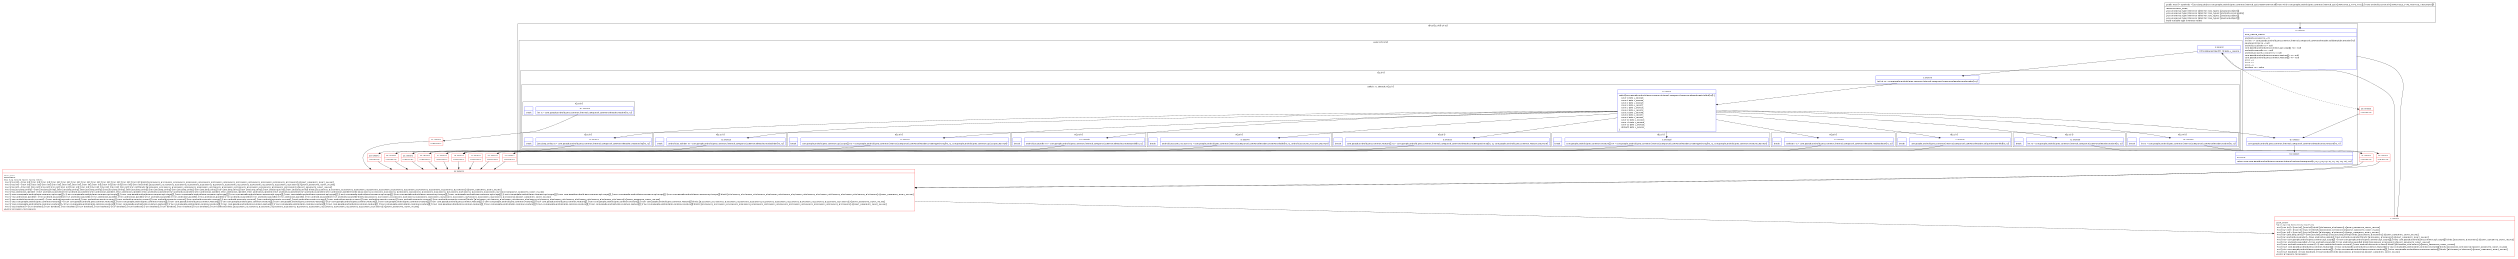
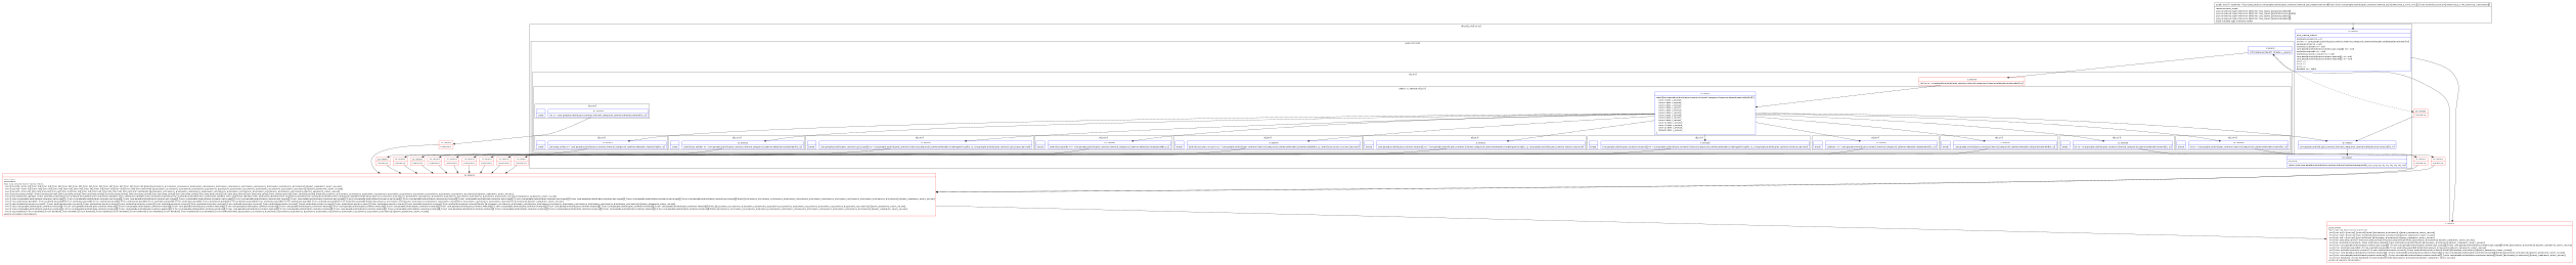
  digraph {
    fontname="Fira Sans"
    node [color=blue fontname="Fira Sans" shape=record]
    edge [fontname="Fira Sans"]
    n1 [label="{16\:\ 0x006e|int r5 = com.google.android.gms.common.internal.safeparcel.SafeParcelReader.readInt(r0, r2)\l}"]
    n2 [label="{|break\l}"]
    n3 [label="{15\:\ 0x0069|int r6 = com.google.android.gms.common.internal.safeparcel.SafeParcelReader.readInt(r0, r2)\l}"]
    n4 [label="{|break\l}"]
    n5 [label="{14\:\ 0x0064|int r7 = com.google.android.gms.common.internal.safeparcel.SafeParcelReader.readInt(r0, r2)\l}"]
    n6 [label="{|break\l}"]
    n7 [label="{13\:\ 0x005f|java.lang.String r8 = com.google.android.gms.common.internal.safeparcel.SafeParcelReader.createString(r0, r2)\l}"]
    n8 [label="{|break\l}"]
    n9 [label="{12\:\ 0x005a|android.os.IBinder r9 = com.google.android.gms.common.internal.safeparcel.SafeParcelReader.readIBinder(r0, r2)\l}"]
    n10 [label="{|break\l}"]
    n11 [label="{11\:\ 0x0050|com.google.android.gms.common.api.Scope[] r10 = com.google.android.gms.common.internal.safeparcel.SafeParcelReader.createTypedArray(r0, r2, com.google.android.gms.common.api.Scope.CREATOR)\l}"]
    n12 [label="{|break\l}"]
    n13 [label="{10\:\ 0x004b|android.os.Bundle r11 = com.google.android.gms.common.internal.safeparcel.SafeParcelReader.createBundle(r0, r2)\l}"]
    n14 [label="{|break\l}"]
    n15 [label="{9\:\ 0x0041|android.accounts.Account r12 = com.google.android.gms.common.internal.safeparcel.SafeParcelReader.createParcelable(r0, r2, android.accounts.Account.CREATOR)\l}"]
    n16 [label="{|break\l}"]
    n17 [label="{8\:\ 0x0037|com.google.android.gms.common.Feature[] r13 = com.google.android.gms.common.internal.safeparcel.SafeParcelReader.createTypedArray(r0, r2, com.google.android.gms.common.Feature.CREATOR)\l}"]
    n18 [label="{|break\l}"]
    n19 [label="{7\:\ 0x002d|com.google.android.gms.common.Feature[] r14 = com.google.android.gms.common.internal.safeparcel.SafeParcelReader.createTypedArray(r0, r2, com.google.android.gms.common.Feature.CREATOR)\l}"]
    n20 [label="{|break\l}"]
    n21 [label="{6\:\ 0x0028|boolean r15 = com.google.android.gms.common.internal.safeparcel.SafeParcelReader.readBoolean(r0, r2)\l}"]
    n22 [label="{|break\l}"]
    n23 [label="{5\:\ 0x0024|com.google.android.gms.common.internal.safeparcel.SafeParcelReader.skipUnknownField(r0, r2)\l}"]
    n24 [label="{|break\l}"]
    n25 [label="{4\:\ 0x0021|switch(com.google.android.gms.common.internal.safeparcel.SafeParcelReader.getFieldId(r2)) \{\l    case 1: goto L_0x006e;\l    case 2: goto L_0x0069;\l    case 3: goto L_0x0064;\l    case 4: goto L_0x005f;\l    case 5: goto L_0x005a;\l    case 6: goto L_0x0050;\l    case 7: goto L_0x004b;\l    case 8: goto L_0x0041;\l    case 9: goto L_0x0024;\l    case 10: goto L_0x0037;\l    case 11: goto L_0x002d;\l    case 12: goto L_0x0028;\l    default: goto L_0x0024;\l\}\l}"]
-   n26 [label="{3\:\ 0x0019|int int r2 = com.google.android.gms.common.internal.safeparcel.SafeParcelReader.readHeader(r17)\l}"]
+   n26 [color=red label="{3\:\ 0x0019|int int r2 = com.google.android.gms.common.internal.safeparcel.SafeParcelReader.readHeader(r17)\l}"]
    n27 [label="{2\:\ 0x0017|if (r17.dataPosition() \< r1) goto L_0x0019\l}"]
    n28 [label="{0\:\ 0x0000|MTH_ENTER_BLOCK\l|android.os.Parcel r0 = r17\lint int r1 = com.google.android.gms.common.internal.safeparcel.SafeParcelReader.validateObjectHeader(r17)\ljava.lang.String r8 = null\landroid.os.IBinder r9 = null\lcom.google.android.gms.common.api.Scope[] r10 = null\landroid.os.Bundle r11 = null\landroid.accounts.Account r12 = null\lcom.google.android.gms.common.Feature[] r13 = null\lcom.google.android.gms.common.Feature[] r14 = null\lint r5 = 0\lint r6 = 0\lint r7 = 0\lboolean r15 = false\l}"]
    n29 [label="{17\:\ 0x0073|com.google.android.gms.common.internal.safeparcel.SafeParcelReader.ensureAtEnd(r0, r1)\l}"]
    n30 [label="{18\:\ 0x007c|RETURN\l|return new com.google.android.gms.common.internal.GetServiceRequest(r5, r6, r7, r8, r9, r10, r11, r12, r13, r14, r15)\l}"]
    n31 [color=red label="{32\:\ 0x0013|SYNTHETIC\l}"]
    n32 [color=red label="{31\:\ 0x0013|SYNTHETIC\l}"]
    n33 [color=red label="{30\:\ 0x0013|SYNTHETIC\l}"]
    n34 [color=red label="{29\:\ 0x0013|SYNTHETIC\l}"]
    n35 [color=red label="{28\:\ 0x0013|SYNTHETIC\l}"]
    n36 [color=red label="{27\:\ 0x0013|SYNTHETIC\l}"]
    n37 [color=red label="{26\:\ 0x0013|SYNTHETIC\l}"]
    n38 [color=red label="{25\:\ 0x0013|SYNTHETIC\l}"]
    n39 [color=red label="{24\:\ 0x0013|SYNTHETIC\l}"]
    n40 [color=red label="{23\:\ 0x0013|SYNTHETIC\l}"]
    n41 [color=red label="{22\:\ 0x0013|SYNTHETIC\l}"]
    n42 [color=red label="{21\:\ 0x0013|SYNTHETIC\l}"]
    n43 [color=red label="{20\:\ 0x0073|SYNTHETIC\l}"]
    n44 [color=red label="{1\:\ 0x0013|LOOP_START\lPHI: r5 r6 r7 r8 r9 r10 r11 r12 r13 r14 r15 \l  PHI: (r5v1 int) = (r5v0 int), (r5v2 int) binds: [B:0:0x0000, B:19:0x0013] A[DONT_GENERATE, DONT_INLINE]\l  PHI: (r6v1 int) = (r6v0 int), (r6v2 int) binds: [B:0:0x0000, B:19:0x0013] A[DONT_GENERATE, DONT_INLINE]\l  PHI: (r7v1 int) = (r7v0 int), (r7v2 int) binds: [B:0:0x0000, B:19:0x0013] A[DONT_GENERATE, DONT_INLINE]\l  PHI: (r8v1 java.lang.String) = (r8v0 java.lang.String), (r8v2 java.lang.String) binds: [B:0:0x0000, B:19:0x0013] A[DONT_GENERATE, DONT_INLINE]\l  PHI: (r9v1 android.os.IBinder) = (r9v0 android.os.IBinder), (r9v2 android.os.IBinder) binds: [B:0:0x0000, B:19:0x0013] A[DONT_GENERATE, DONT_INLINE]\l  PHI: (r10v1 com.google.android.gms.common.api.Scope[]) = (r10v0 com.google.android.gms.common.api.Scope[]), (r10v2 com.google.android.gms.common.api.Scope[]) binds: [B:0:0x0000, B:19:0x0013] A[DONT_GENERATE, DONT_INLINE]\l  PHI: (r11v1 android.os.Bundle) = (r11v0 android.os.Bundle), (r11v2 android.os.Bundle) binds: [B:0:0x0000, B:19:0x0013] A[DONT_GENERATE, DONT_INLINE]\l  PHI: (r12v1 android.accounts.Account) = (r12v0 android.accounts.Account), (r12v2 android.accounts.Account) binds: [B:0:0x0000, B:19:0x0013] A[DONT_GENERATE, DONT_INLINE]\l  PHI: (r13v1 com.google.android.gms.common.Feature[]) = (r13v0 com.google.android.gms.common.Feature[]), (r13v2 com.google.android.gms.common.Feature[]) binds: [B:0:0x0000, B:19:0x0013] A[DONT_GENERATE, DONT_INLINE]\l  PHI: (r14v1 com.google.android.gms.common.Feature[]) = (r14v0 com.google.android.gms.common.Feature[]), (r14v2 com.google.android.gms.common.Feature[]) binds: [B:0:0x0000, B:19:0x0013] A[DONT_GENERATE, DONT_INLINE]\l  PHI: (r15v1 boolean) = (r15v0 boolean), (r15v2 boolean) binds: [B:0:0x0000, B:19:0x0013] A[DONT_GENERATE, DONT_INLINE]\lLOOP:0: B:1:0x0013\-\>B:19:0x0013\l}"]
    n45 [color=red label="{19\:\ 0x0013|LOOP_END\lSYNTHETIC\lPHI: r5 r6 r7 r8 r9 r10 r11 r12 r13 r14 r15 \l  PHI: (r5v2 int) = (r5v3 int), (r5v1 int), (r5v1 int), (r5v1 int), (r5v1 int), (r5v1 int), (r5v1 int), (r5v1 int), (r5v1 int), (r5v1 int), (r5v1 int), (r5v1 int) binds: [B:32:0x0013, B:31:0x0013, B:30:0x0013, B:29:0x0013, B:28:0x0013, B:27:0x0013, B:26:0x0013, B:25:0x0013, B:24:0x0013, B:23:0x0013, B:22:0x0013, B:21:0x0013] A[DONT_GENERATE, DONT_INLINE]\l  PHI: (r6v2 int) = (r6v1 int), (r6v3 int), (r6v1 int), (r6v1 int), (r6v1 int), (r6v1 int), (r6v1 int), (r6v1 int), (r6v1 int), (r6v1 int), (r6v1 int), (r6v1 int) binds: [B:32:0x0013, B:31:0x0013, B:30:0x0013, B:29:0x0013, B:28:0x0013, B:27:0x0013, B:26:0x0013, B:25:0x0013, B:24:0x0013, B:23:0x0013, B:22:0x0013, B:21:0x0013] A[DONT_GENERATE, DONT_INLINE]\l  PHI: (r7v2 int) = (r7v1 int), (r7v1 int), (r7v3 int), (r7v1 int), (r7v1 int), (r7v1 int), (r7v1 int), (r7v1 int), (r7v1 int), (r7v1 int), (r7v1 int), (r7v1 int) binds: [B:32:0x0013, B:31:0x0013, B:30:0x0013, B:29:0x0013, B:28:0x0013, B:27:0x0013, B:26:0x0013, B:25:0x0013, B:24:0x0013, B:23:0x0013, B:22:0x0013, B:21:0x0013] A[DONT_GENERATE, DONT_INLINE]\l  PHI: (r8v2 java.lang.String) = (r8v1 java.lang.String), (r8v1 java.lang.String), (r8v1 java.lang.String), (r8v3 java.lang.String), (r8v1 java.lang.String), (r8v1 java.lang.String), (r8v1 java.lang.String), (r8v1 java.lang.String), (r8v1 java.lang.String), (r8v1 java.lang.String), (r8v1 java.lang.String), (r8v1 java.lang.String) binds: [B:32:0x0013, B:31:0x0013, B:30:0x0013, B:29:0x0013, B:28:0x0013, B:27:0x0013, B:26:0x0013, B:25:0x0013, B:24:0x0013, B:23:0x0013, B:22:0x0013, B:21:0x0013] A[DONT_GENERATE, DONT_INLINE]\l  PHI: (r9v2 android.os.IBinder) = (r9v1 android.os.IBinder), (r9v1 android.os.IBinder), (r9v1 android.os.IBinder), (r9v1 android.os.IBinder), (r9v3 android.os.IBinder), (r9v1 android.os.IBinder), (r9v1 android.os.IBinder), (r9v1 android.os.IBinder), (r9v1 android.os.IBinder), (r9v1 android.os.IBinder), (r9v1 android.os.IBinder), (r9v1 android.os.IBinder) binds: [B:32:0x0013, B:31:0x0013, B:30:0x0013, B:29:0x0013, B:28:0x0013, B:27:0x0013, B:26:0x0013, B:25:0x0013, B:24:0x0013, B:23:0x0013, B:22:0x0013, B:21:0x0013] A[DONT_GENERATE, DONT_INLINE]\l  PHI: (r10v2 com.google.android.gms.common.api.Scope[]) = (r10v1 com.google.android.gms.common.api.Scope[]), (r10v1 com.google.android.gms.common.api.Scope[]), (r10v1 com.google.android.gms.common.api.Scope[]), (r10v1 com.google.android.gms.common.api.Scope[]), (r10v1 com.google.android.gms.common.api.Scope[]), (r10v4 com.google.android.gms.common.api.Scope[]), (r10v1 com.google.android.gms.common.api.Scope[]), (r10v1 com.google.android.gms.common.api.Scope[]), (r10v1 com.google.android.gms.common.api.Scope[]), (r10v1 com.google.android.gms.common.api.Scope[]), (r10v1 com.google.android.gms.common.api.Scope[]), (r10v1 com.google.android.gms.common.api.Scope[]) binds: [B:32:0x0013, B:31:0x0013, B:30:0x0013, B:29:0x0013, B:28:0x0013, B:27:0x0013, B:26:0x0013, B:25:0x0013, B:24:0x0013, B:23:0x0013, B:22:0x0013, B:21:0x0013] A[DONT_GENERATE, DONT_INLINE]\l  PHI: (r11v2 android.os.Bundle) = (r11v1 android.os.Bundle), (r11v1 android.os.Bundle), (r11v1 android.os.Bundle), (r11v1 android.os.Bundle), (r11v1 android.os.Bundle), (r11v1 android.os.Bundle), (r11v3 android.os.Bundle), (r11v1 android.os.Bundle), (r11v1 android.os.Bundle), (r11v1 android.os.Bundle), (r11v1 android.os.Bundle), (r11v1 android.os.Bundle) binds: [B:32:0x0013, B:31:0x0013, B:30:0x0013, B:29:0x0013, B:28:0x0013, B:27:0x0013, B:26:0x0013, B:25:0x0013, B:24:0x0013, B:23:0x0013, B:22:0x0013, B:21:0x0013] A[DONT_GENERATE, DONT_INLINE]\l  PHI: (r12v2 android.accounts.Account) = (r12v1 android.accounts.Account), (r12v1 android.accounts.Account), (r12v1 android.accounts.Account), (r12v1 android.accounts.Account), (r12v1 android.accounts.Account), (r12v1 android.accounts.Account), (r12v1 android.accounts.Account), (r12v4 android.accounts.Account), (r12v1 android.accounts.Account), (r12v1 android.accounts.Account), (r12v1 android.accounts.Account), (r12v1 android.accounts.Account) binds: [B:32:0x0013, B:31:0x0013, B:30:0x0013, B:29:0x0013, B:28:0x0013, B:27:0x0013, B:26:0x0013, B:25:0x0013, B:24:0x0013, B:23:0x0013, B:22:0x0013, B:21:0x0013] A[DONT_GENERATE, DONT_INLINE]\l  PHI: (r13v2 com.google.android.gms.common.Feature[]) = (r13v1 com.google.android.gms.common.Feature[]), (r13v1 com.google.android.gms.common.Feature[]), (r13v1 com.google.android.gms.common.Feature[]), (r13v1 com.google.android.gms.common.Feature[]), (r13v1 com.google.android.gms.common.Feature[]), (r13v1 com.google.android.gms.common.Feature[]), (r13v1 com.google.android.gms.common.Feature[]), (r13v1 com.google.android.gms.common.Feature[]), (r13v4 com.google.android.gms.common.Feature[]), (r13v1 com.google.android.gms.common.Feature[]), (r13v1 com.google.android.gms.common.Feature[]), (r13v1 com.google.android.gms.common.Feature[]) binds: [B:32:0x0013, B:31:0x0013, B:30:0x0013, B:29:0x0013, B:28:0x0013, B:27:0x0013, B:26:0x0013, B:25:0x0013, B:24:0x0013, B:23:0x0013, B:22:0x0013, B:21:0x0013] A[DONT_GENERATE, DONT_INLINE]\l  PHI: (r14v2 com.google.android.gms.common.Feature[]) = (r14v1 com.google.android.gms.common.Feature[]), (r14v1 com.google.android.gms.common.Feature[]), (r14v1 com.google.android.gms.common.Feature[]), (r14v1 com.google.android.gms.common.Feature[]), (r14v1 com.google.android.gms.common.Feature[]), (r14v1 com.google.android.gms.common.Feature[]), (r14v1 com.google.android.gms.common.Feature[]), (r14v1 com.google.android.gms.common.Feature[]), (r14v1 com.google.android.gms.common.Feature[]), (r14v4 com.google.android.gms.common.Feature[]), (r14v1 com.google.android.gms.common.Feature[]), (r14v1 com.google.android.gms.common.Feature[]) binds: [B:32:0x0013, B:31:0x0013, B:30:0x0013, B:29:0x0013, B:28:0x0013, B:27:0x0013, B:26:0x0013, B:25:0x0013, B:24:0x0013, B:23:0x0013, B:22:0x0013, B:21:0x0013] A[DONT_GENERATE, DONT_INLINE]\l  PHI: (r15v2 boolean) = (r15v1 boolean), (r15v1 boolean), (r15v1 boolean), (r15v1 boolean), (r15v1 boolean), (r15v1 boolean), (r15v1 boolean), (r15v1 boolean), (r15v1 boolean), (r15v1 boolean), (r15v3 boolean), (r15v1 boolean) binds: [B:32:0x0013, B:31:0x0013, B:30:0x0013, B:29:0x0013, B:28:0x0013, B:27:0x0013, B:26:0x0013, B:25:0x0013, B:24:0x0013, B:23:0x0013, B:22:0x0013, B:21:0x0013] A[DONT_GENERATE, DONT_INLINE]\lLOOP:0: B:1:0x0013\-\>B:19:0x0013\l}"]
    n46 [label="{public final \/* synthetic *\/ java.lang.Object com.google.android.gms.common.internal.zzd.createFromParcel((r16v0 'this' com.google.android.gms.common.internal.zzd A[IMMUTABLE_TYPE, THIS]), (r17v0 android.os.Parcel A[IMMUTABLE_TYPE, METHOD_ARGUMENT]))  | INCONSISTENT_CODE\lJADX WARNING: type inference failed for: r2v3, types: [java.lang.Object[]]\lJADX WARNING: type inference failed for: r2v4, types: [android.os.Parcelable]\lJADX WARNING: type inference failed for: r2v5, types: [java.lang.Object[]]\lJADX WARNING: type inference failed for: r2v6, types: [java.lang.Object[]]\lMulti\-variable type inference failed\l}" color=""]
    subgraph cluster_1 {
      label="R(4:0|(2:3|4)|17|18)"
      n28
      n29
      n30
      subgraph cluster_2 {
        label="LOOP:0: (2:3|4)"
        n27
        subgraph cluster_3 {
          label="R(2:3|4)"
          n26
          subgraph cluster_4 {
            label="Switch: 11, default: R(2:5|1)"
            n25
            subgraph cluster_5 {
              label="R(2:16|1)"
              n1
              n2
            }
            subgraph cluster_6 {
              label="R(2:15|1)"
              n3
              n4
            }
            subgraph cluster_7 {
              label="R(2:14|1)"
              n5
              n6
            }
            subgraph cluster_8 {
              label="R(2:13|1)"
              n7
              n8
            }
            subgraph cluster_9 {
              label="R(2:12|1)"
              n9
              n10
            }
            subgraph cluster_10 {
              label="R(2:11|1)"
              n11
              n12
            }
            subgraph cluster_11 {
              label="R(2:10|1)"
              n13
              n14
            }
            subgraph cluster_12 {
              label="R(2:9|1)"
              n15
              n16
            }
            subgraph cluster_13 {
              label="R(2:8|1)"
              n17
              n18
            }
            subgraph cluster_14 {
              label="R(2:7|1)"
              n19
              n20
            }
            subgraph cluster_15 {
              label="R(2:6|1)"
              n21
              n22
            }
            subgraph cluster_16 {
              label="R(2:5|1)"
              n23
              n24
            }
          }
        }
      }
    }
    n1 -> n31
    n3 -> n32
    n5 -> n33
    n7 -> n34
    n9 -> n35
    n11 -> n36
    n13 -> n37
    n15 -> n38
    n17 -> n39
-   n19 -> n39
+   n19 -> n40
    n21 -> n41
    n23 -> n42
    n25 -> n3
    n25 -> n5
    n25 -> n7
    n25 -> n9
    n25 -> n11
    n25 -> n13
    n25 -> n15
    n25 -> n17
    n25 -> n19
    n25 -> n21
    n25 -> n23
    n25 -> n29
    n26 -> n25
    n27 -> n26
    n27 -> n43 [style=dashed]
    n28 -> n44
    n29 -> n30
    n31 -> n45
    n32 -> n45
    n33 -> n45
    n34 -> n45
    n35 -> n45
    n36 -> n45
    n37 -> n45
    n38 -> n45
    n39 -> n45
    n40 -> n45
    n41 -> n45
    n42 -> n45
    n43 -> n29
    n44 -> n27
    n45 -> n44
    n46 -> n28
  }
